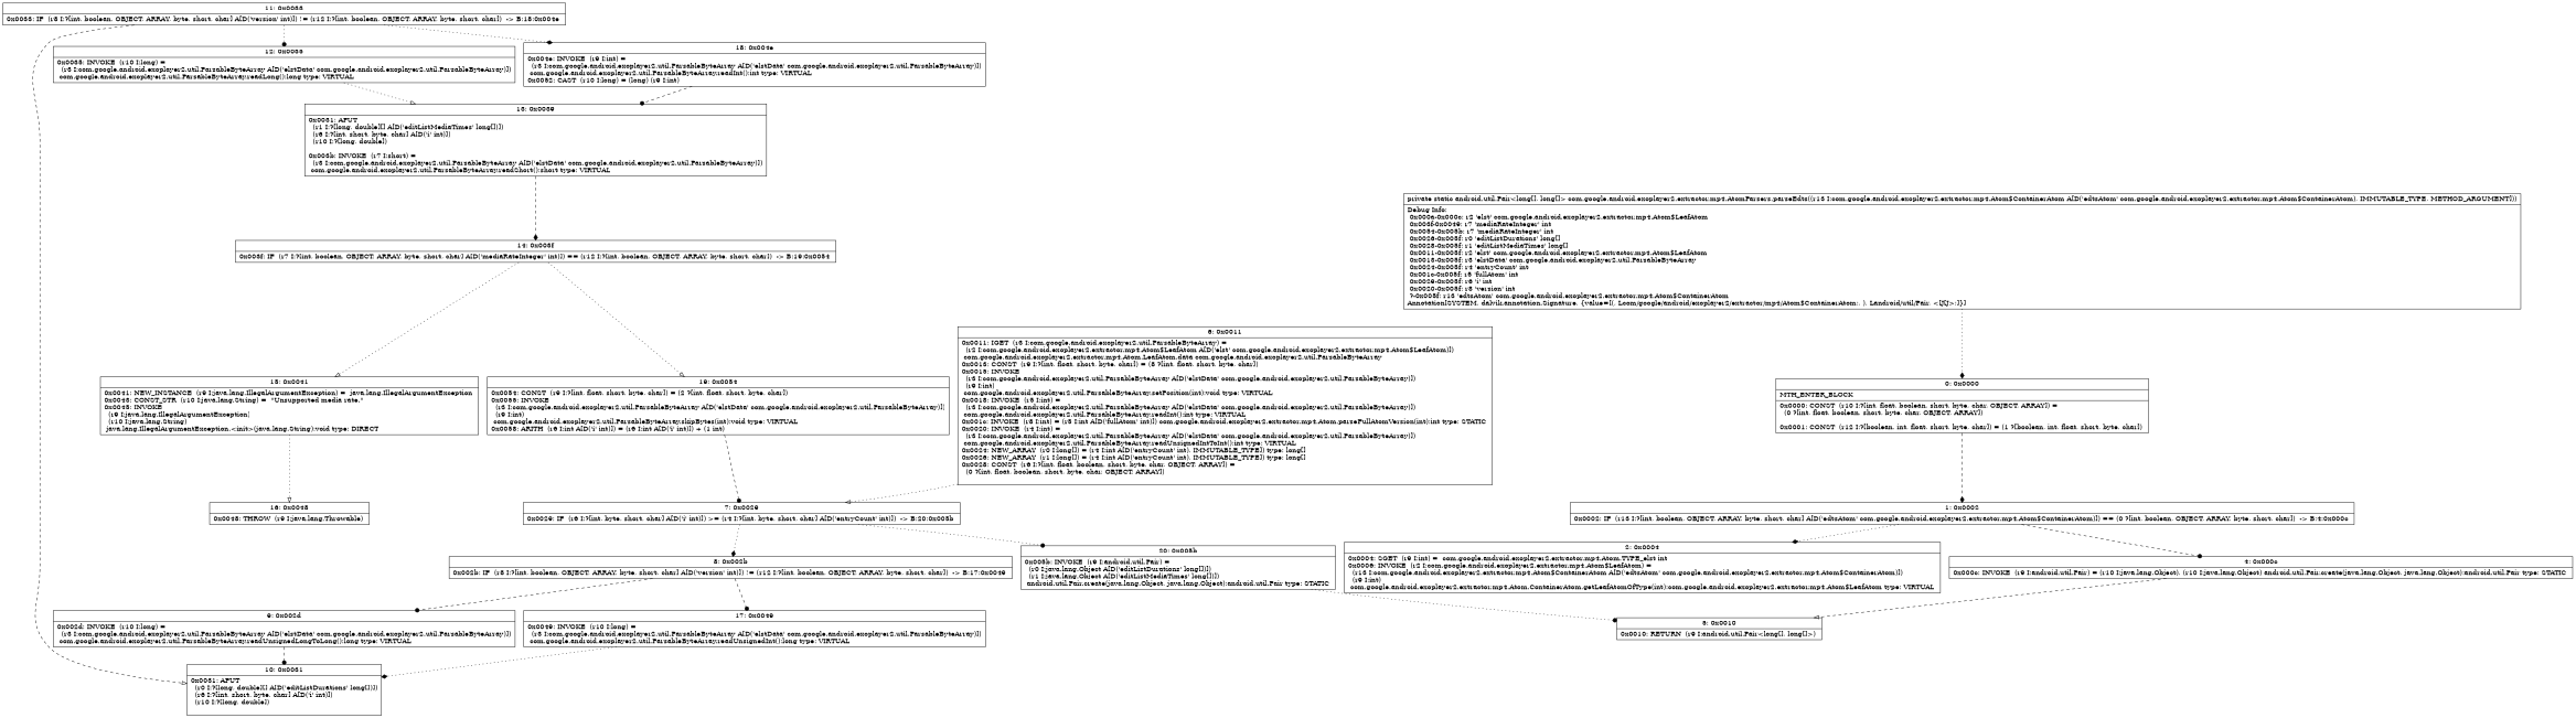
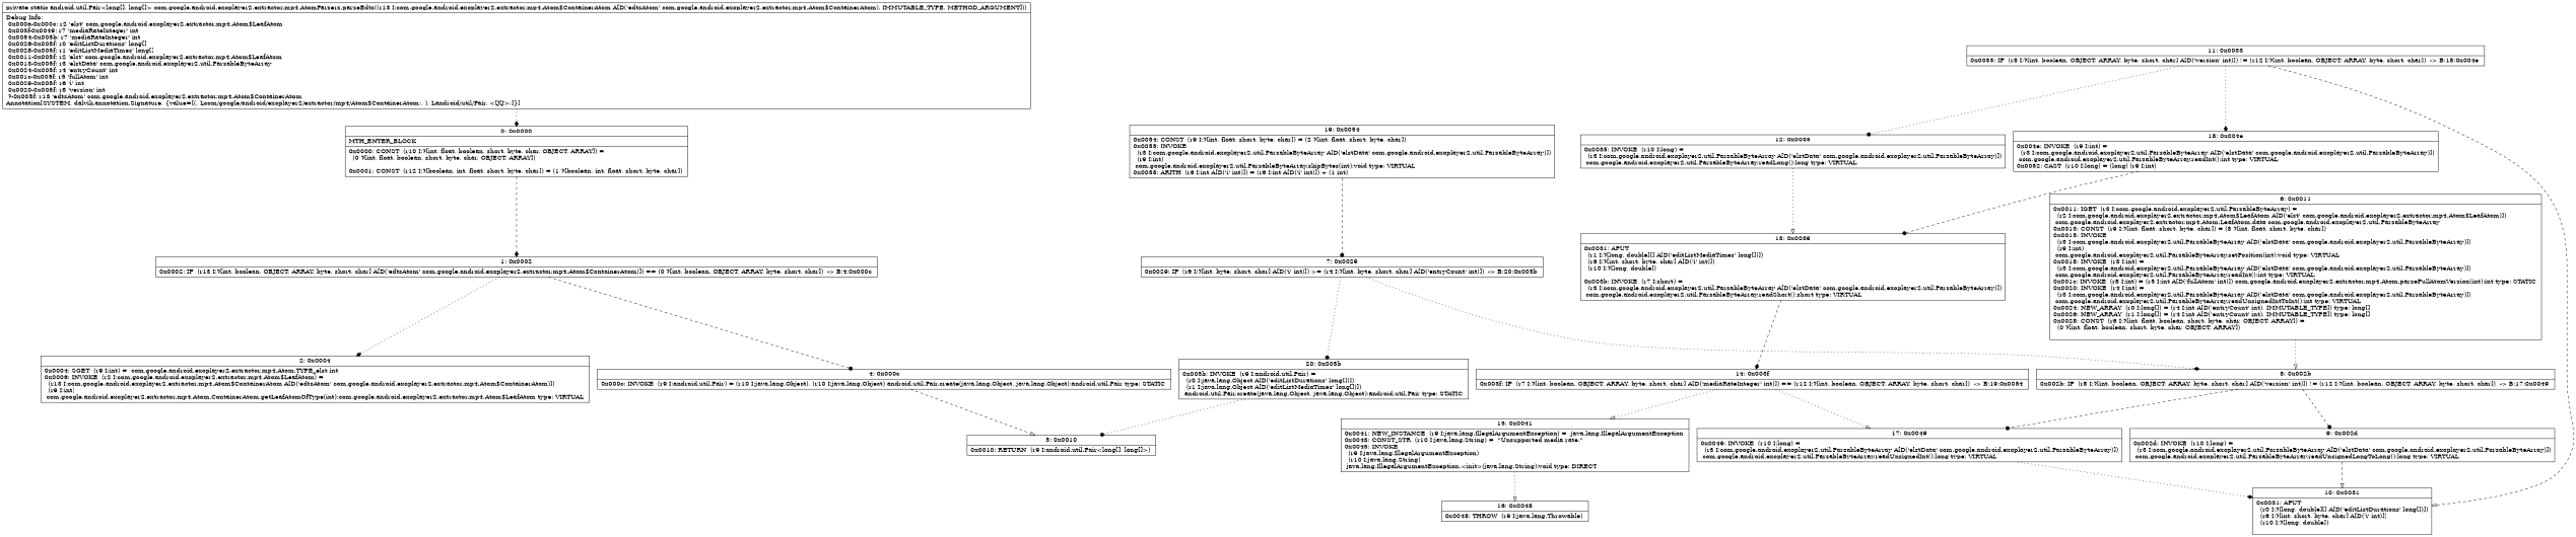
  digraph {
    node [shape=record]
    edge [arrowhead=dot style=dotted]
    n1 [label="{0\:\ 0x0000|MTH_ENTER_BLOCK\l|0x0000: CONST  (r10 I:?[int, float, boolean, short, byte, char, OBJECT, ARRAY]) = \l  (0 ?[int, float, boolean, short, byte, char, OBJECT, ARRAY])\l \l0x0001: CONST  (r12 I:?[boolean, int, float, short, byte, char]) = (1 ?[boolean, int, float, short, byte, char]) \l}"]
    n2 [label="{1\:\ 0x0002|0x0002: IF  (r13 I:?[int, boolean, OBJECT, ARRAY, byte, short, char] A[D('edtsAtom' com.google.android.exoplayer2.extractor.mp4.Atom$ContainerAtom)]) == (0 ?[int, boolean, OBJECT, ARRAY, byte, short, char])  \-\> B:4:0x000c \l}"]
    n3 [label="{2\:\ 0x0004|0x0004: SGET  (r9 I:int) =  com.google.android.exoplayer2.extractor.mp4.Atom.TYPE_elst int \l0x0006: INVOKE  (r2 I:com.google.android.exoplayer2.extractor.mp4.Atom$LeafAtom) = \l  (r13 I:com.google.android.exoplayer2.extractor.mp4.Atom$ContainerAtom A[D('edtsAtom' com.google.android.exoplayer2.extractor.mp4.Atom$ContainerAtom)])\l  (r9 I:int)\l com.google.android.exoplayer2.extractor.mp4.Atom.ContainerAtom.getLeafAtomOfType(int):com.google.android.exoplayer2.extractor.mp4.Atom$LeafAtom type: VIRTUAL \l}"]
    n4 [label="{4\:\ 0x000c|0x000c: INVOKE  (r9 I:android.util.Pair) = (r10 I:java.lang.Object), (r10 I:java.lang.Object) android.util.Pair.create(java.lang.Object, java.lang.Object):android.util.Pair type: STATIC \l}"]
    n5 [label="{5\:\ 0x0010|0x0010: RETURN  (r9 I:android.util.Pair\<long[], long[]\>) \l}"]
    n6 [label="{6\:\ 0x0011|0x0011: IGET  (r3 I:com.google.android.exoplayer2.util.ParsableByteArray) = \l  (r2 I:com.google.android.exoplayer2.extractor.mp4.Atom$LeafAtom A[D('elst' com.google.android.exoplayer2.extractor.mp4.Atom$LeafAtom)])\l com.google.android.exoplayer2.extractor.mp4.Atom.LeafAtom.data com.google.android.exoplayer2.util.ParsableByteArray \l0x0013: CONST  (r9 I:?[int, float, short, byte, char]) = (8 ?[int, float, short, byte, char]) \l0x0015: INVOKE  \l  (r3 I:com.google.android.exoplayer2.util.ParsableByteArray A[D('elstData' com.google.android.exoplayer2.util.ParsableByteArray)])\l  (r9 I:int)\l com.google.android.exoplayer2.util.ParsableByteArray.setPosition(int):void type: VIRTUAL \l0x0018: INVOKE  (r5 I:int) = \l  (r3 I:com.google.android.exoplayer2.util.ParsableByteArray A[D('elstData' com.google.android.exoplayer2.util.ParsableByteArray)])\l com.google.android.exoplayer2.util.ParsableByteArray.readInt():int type: VIRTUAL \l0x001c: INVOKE  (r8 I:int) = (r5 I:int A[D('fullAtom' int)]) com.google.android.exoplayer2.extractor.mp4.Atom.parseFullAtomVersion(int):int type: STATIC \l0x0020: INVOKE  (r4 I:int) = \l  (r3 I:com.google.android.exoplayer2.util.ParsableByteArray A[D('elstData' com.google.android.exoplayer2.util.ParsableByteArray)])\l com.google.android.exoplayer2.util.ParsableByteArray.readUnsignedIntToInt():int type: VIRTUAL \l0x0024: NEW_ARRAY  (r0 I:long[]) = (r4 I:int A[D('entryCount' int), IMMUTABLE_TYPE]) type: long[] \l0x0026: NEW_ARRAY  (r1 I:long[]) = (r4 I:int A[D('entryCount' int), IMMUTABLE_TYPE]) type: long[] \l0x0028: CONST  (r6 I:?[int, float, boolean, short, byte, char, OBJECT, ARRAY]) = \l  (0 ?[int, float, boolean, short, byte, char, OBJECT, ARRAY])\l \l}"]
    n7 [label="{7\:\ 0x0029|0x0029: IF  (r6 I:?[int, byte, short, char] A[D('i' int)]) \>= (r4 I:?[int, byte, short, char] A[D('entryCount' int)])  \-\> B:20:0x005b \l}"]
    n8 [label="{8\:\ 0x002b|0x002b: IF  (r8 I:?[int, boolean, OBJECT, ARRAY, byte, short, char] A[D('version' int)]) != (r12 I:?[int, boolean, OBJECT, ARRAY, byte, short, char])  \-\> B:17:0x0049 \l}"]
    n9 [label="{20\:\ 0x005b|0x005b: INVOKE  (r9 I:android.util.Pair) = \l  (r0 I:java.lang.Object A[D('editListDurations' long[])])\l  (r1 I:java.lang.Object A[D('editListMediaTimes' long[])])\l android.util.Pair.create(java.lang.Object, java.lang.Object):android.util.Pair type: STATIC \l}"]
    n10 [label="{9\:\ 0x002d|0x002d: INVOKE  (r10 I:long) = \l  (r3 I:com.google.android.exoplayer2.util.ParsableByteArray A[D('elstData' com.google.android.exoplayer2.util.ParsableByteArray)])\l com.google.android.exoplayer2.util.ParsableByteArray.readUnsignedLongToLong():long type: VIRTUAL \l}"]
    n11 [label="{17\:\ 0x0049|0x0049: INVOKE  (r10 I:long) = \l  (r3 I:com.google.android.exoplayer2.util.ParsableByteArray A[D('elstData' com.google.android.exoplayer2.util.ParsableByteArray)])\l com.google.android.exoplayer2.util.ParsableByteArray.readUnsignedInt():long type: VIRTUAL \l}"]
    n12 [label="{10\:\ 0x0031|0x0031: APUT  \l  (r0 I:?[long, double][] A[D('editListDurations' long[])])\l  (r6 I:?[int, short, byte, char] A[D('i' int)])\l  (r10 I:?[long, double])\l \l}"]
    n13 [label="{11\:\ 0x0033|0x0033: IF  (r8 I:?[int, boolean, OBJECT, ARRAY, byte, short, char] A[D('version' int)]) != (r12 I:?[int, boolean, OBJECT, ARRAY, byte, short, char])  \-\> B:18:0x004e \l}"]
    n14 [label="{12\:\ 0x0035|0x0035: INVOKE  (r10 I:long) = \l  (r3 I:com.google.android.exoplayer2.util.ParsableByteArray A[D('elstData' com.google.android.exoplayer2.util.ParsableByteArray)])\l com.google.android.exoplayer2.util.ParsableByteArray.readLong():long type: VIRTUAL \l}"]
    n15 [label="{18\:\ 0x004e|0x004e: INVOKE  (r9 I:int) = \l  (r3 I:com.google.android.exoplayer2.util.ParsableByteArray A[D('elstData' com.google.android.exoplayer2.util.ParsableByteArray)])\l com.google.android.exoplayer2.util.ParsableByteArray.readInt():int type: VIRTUAL \l0x0052: CAST  (r10 I:long) = (long) (r9 I:int) \l}"]
    n16 [label="{13\:\ 0x0039|0x0031: APUT  \l  (r1 I:?[long, double][] A[D('editListMediaTimes' long[])])\l  (r6 I:?[int, short, byte, char] A[D('i' int)])\l  (r10 I:?[long, double])\l \l0x003b: INVOKE  (r7 I:short) = \l  (r3 I:com.google.android.exoplayer2.util.ParsableByteArray A[D('elstData' com.google.android.exoplayer2.util.ParsableByteArray)])\l com.google.android.exoplayer2.util.ParsableByteArray.readShort():short type: VIRTUAL \l}"]
    n17 [label="{14\:\ 0x003f|0x003f: IF  (r7 I:?[int, boolean, OBJECT, ARRAY, byte, short, char] A[D('mediaRateInteger' int)]) == (r12 I:?[int, boolean, OBJECT, ARRAY, byte, short, char])  \-\> B:19:0x0054 \l}"]
    n18 [label="{15\:\ 0x0041|0x0041: NEW_INSTANCE  (r9 I:java.lang.IllegalArgumentException) =  java.lang.IllegalArgumentException \l0x0043: CONST_STR  (r10 I:java.lang.String) =  \"Unsupported media rate.\" \l0x0045: INVOKE  \l  (r9 I:java.lang.IllegalArgumentException)\l  (r10 I:java.lang.String)\l java.lang.IllegalArgumentException.\<init\>(java.lang.String):void type: DIRECT \l}"]
    n19 [label="{19\:\ 0x0054|0x0054: CONST  (r9 I:?[int, float, short, byte, char]) = (2 ?[int, float, short, byte, char]) \l0x0055: INVOKE  \l  (r3 I:com.google.android.exoplayer2.util.ParsableByteArray A[D('elstData' com.google.android.exoplayer2.util.ParsableByteArray)])\l  (r9 I:int)\l com.google.android.exoplayer2.util.ParsableByteArray.skipBytes(int):void type: VIRTUAL \l0x0058: ARITH  (r6 I:int A[D('i' int)]) = (r6 I:int A[D('i' int)]) + (1 int) \l}"]
    n20 [label="{16\:\ 0x0048|0x0048: THROW  (r9 I:java.lang.Throwable) \l}"]
    n21 [label="{private static android.util.Pair\<long[], long[]\> com.google.android.exoplayer2.extractor.mp4.AtomParsers.parseEdts((r13 I:com.google.android.exoplayer2.extractor.mp4.Atom$ContainerAtom A[D('edtsAtom' com.google.android.exoplayer2.extractor.mp4.Atom$ContainerAtom), IMMUTABLE_TYPE, METHOD_ARGUMENT]))  | Debug Info:\l  0x000a\-0x000c: r2 'elst' com.google.android.exoplayer2.extractor.mp4.Atom$LeafAtom\l  0x003f\-0x0049: r7 'mediaRateInteger' int\l  0x0054\-0x005b: r7 'mediaRateInteger' int\l  0x0026\-0x005f: r0 'editListDurations' long[]\l  0x0028\-0x005f: r1 'editListMediaTimes' long[]\l  0x0011\-0x005f: r2 'elst' com.google.android.exoplayer2.extractor.mp4.Atom$LeafAtom\l  0x0013\-0x005f: r3 'elstData' com.google.android.exoplayer2.util.ParsableByteArray\l  0x0024\-0x005f: r4 'entryCount' int\l  0x001c\-0x005f: r5 'fullAtom' int\l  0x0029\-0x005f: r6 'i' int\l  0x0020\-0x005f: r8 'version' int\l  ?\-0x005f: r13 'edtsAtom' com.google.android.exoplayer2.extractor.mp4.Atom$ContainerAtom\lAnnotation[SYSTEM, dalvik.annotation.Signature, \{value=[(, Lcom\/google\/android\/exoplayer2\/extractor\/mp4\/Atom$ContainerAtom;, ), Landroid\/util\/Pair, \<[J[J\>;]\}]\l}"]
    n1 -> n2 [arrowhead=diamond style=dashed]
    n2 -> n3 [arrowhead=diamond]
    n2 -> n4 [style=dashed]
    n4 -> n5 [arrowhead=onormal style=dashed]
-   n6 -> n7 [arrowhead=onormal]
+   n6 -> n8 [arrowhead=onormal]
    n7 -> n8 [arrowhead=diamond]
    n7 -> n9
    n8 -> n10 [style=dashed]
    n8 -> n11 [style=dashed]
    n9 -> n5
-   n10 -> n12 [style=dashed]
+   n10 -> n12 [arrowhead=onormal style=dashed]
    n11 -> n12 [arrowhead=diamond]
    n13 -> n12 [arrowhead=onormal style=dashed]
    n13 -> n14
    n13 -> n15 [arrowhead=diamond]
    n14 -> n16 [arrowhead=onormal]
    n15 -> n16 [style=dashed]
    n16 -> n17 [arrowhead=diamond style=dashed]
    n17 -> n18 [arrowhead=onormal]
-   n17 -> n19 [arrowhead=onormal]
+   n17 -> n11 [arrowhead=onormal]
    n18 -> n20 [arrowhead=onormal]
    n19 -> n7 [style=dashed]
    n21 -> n1 [arrowhead=diamond]
  }
